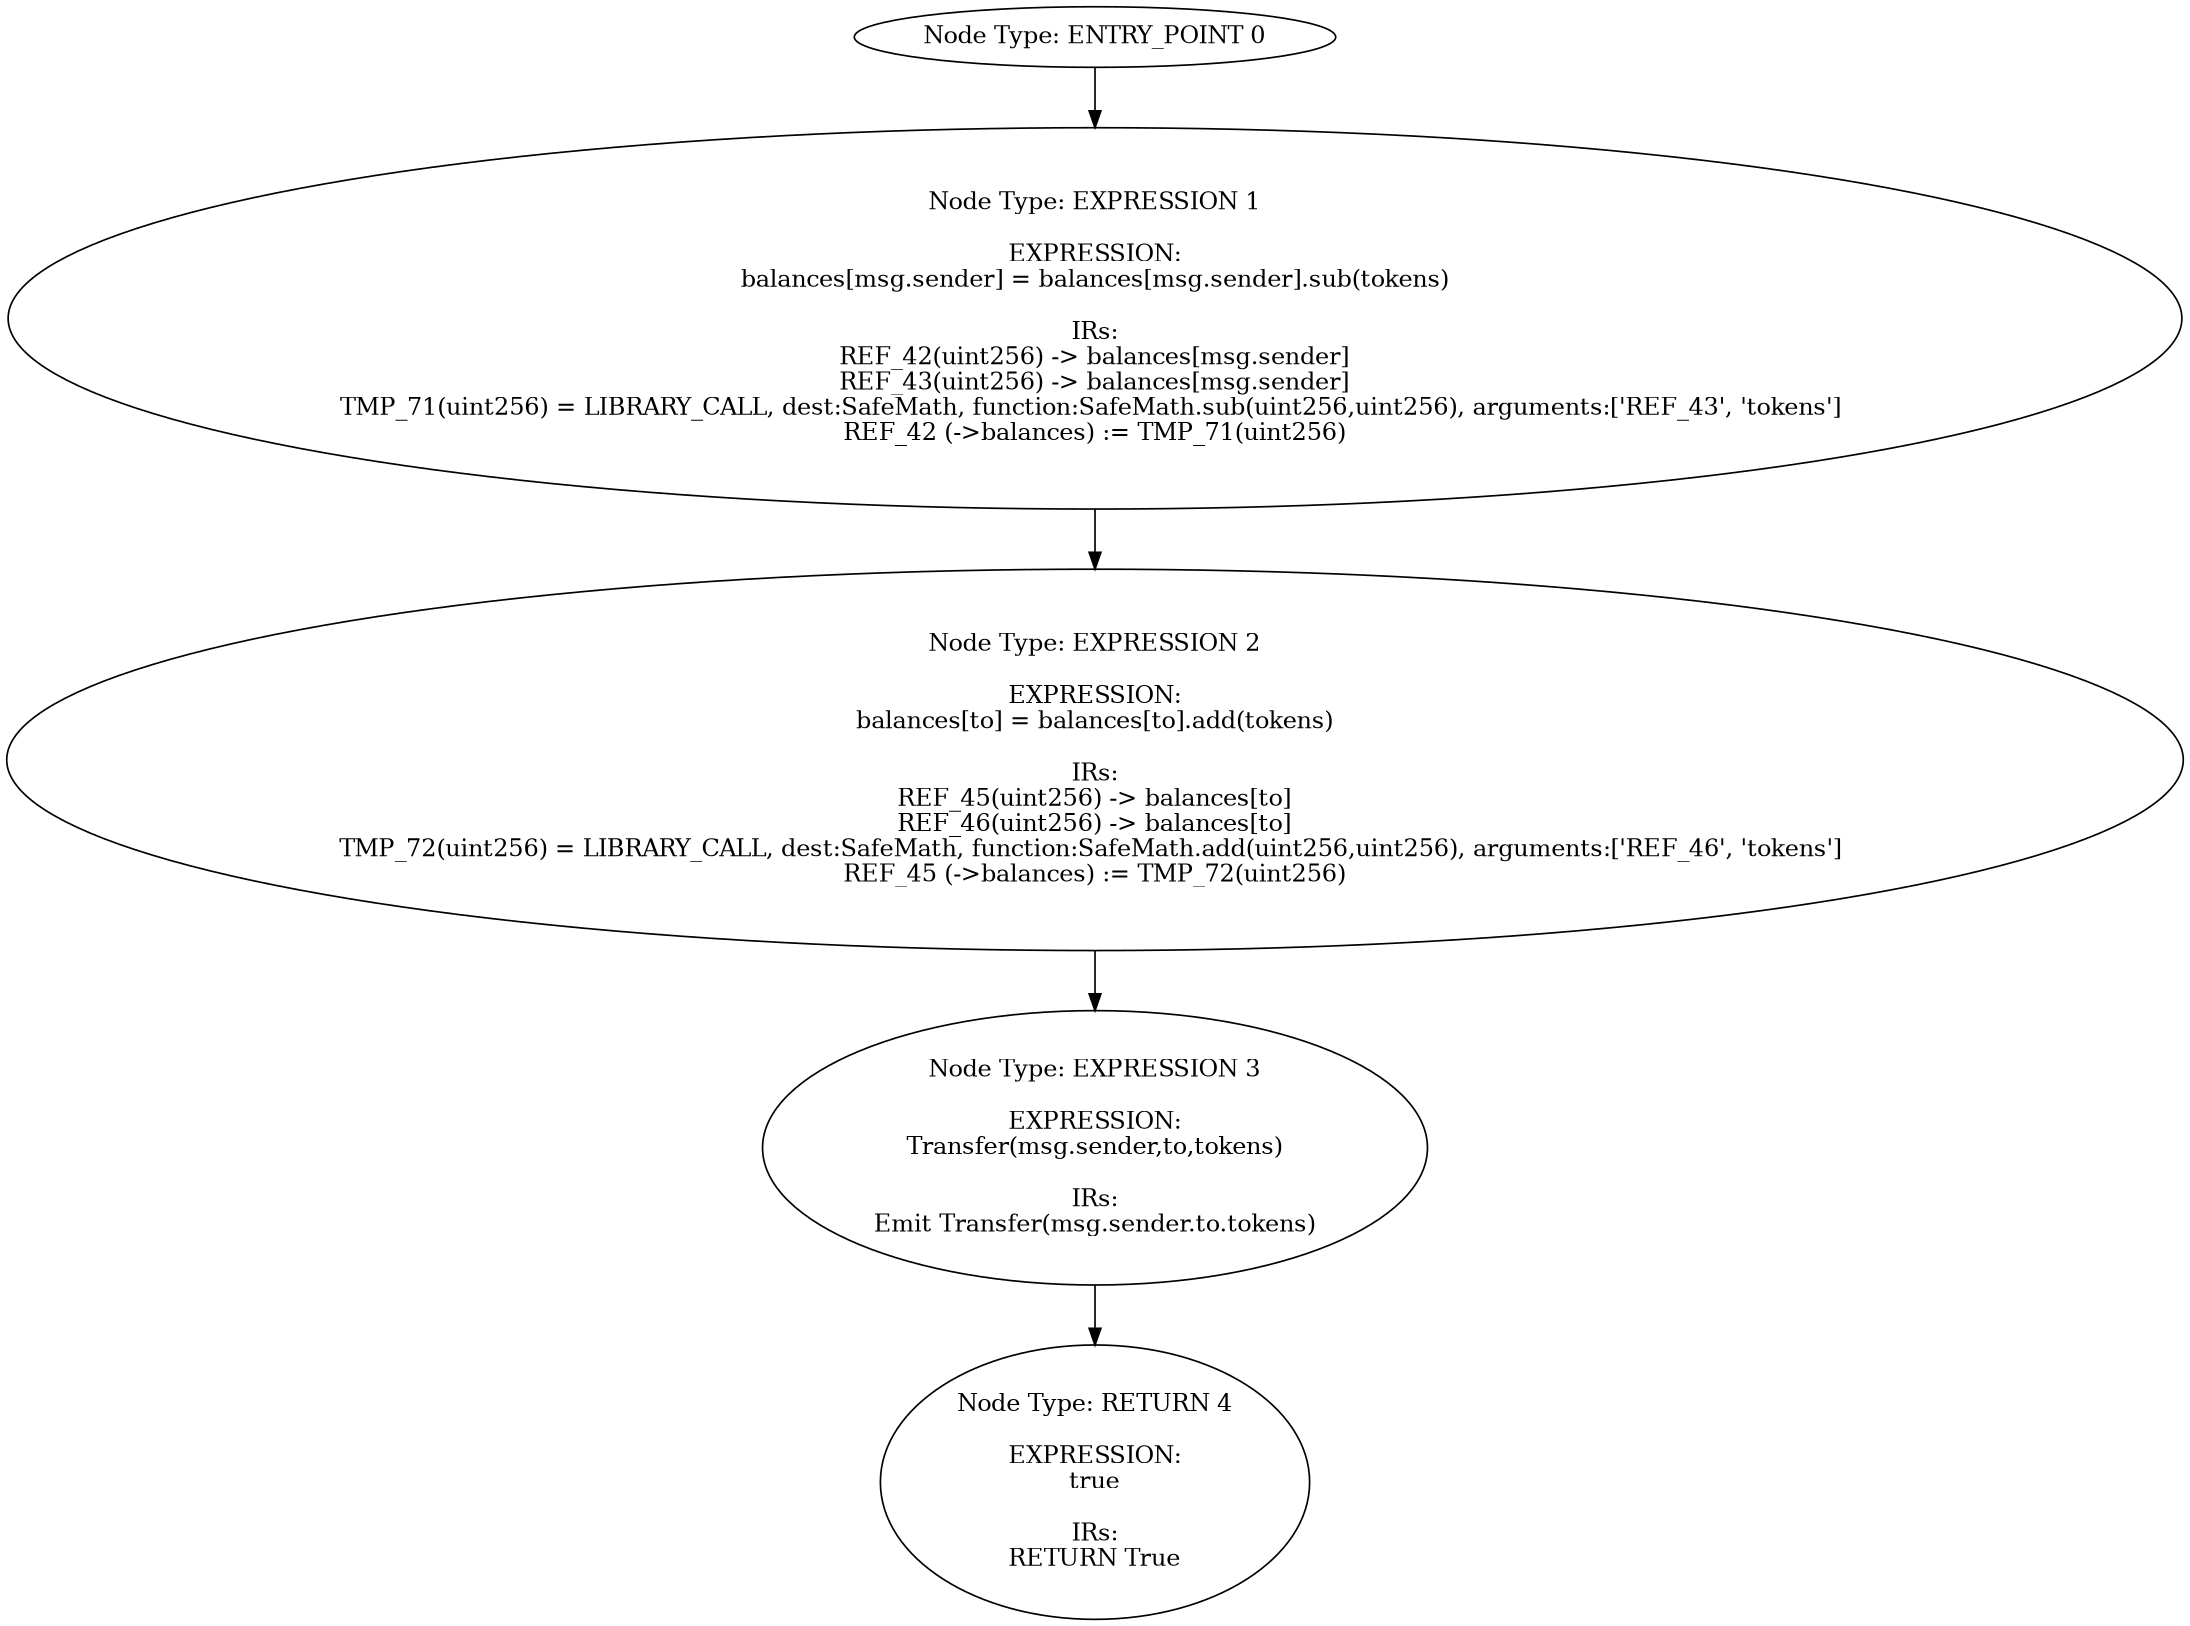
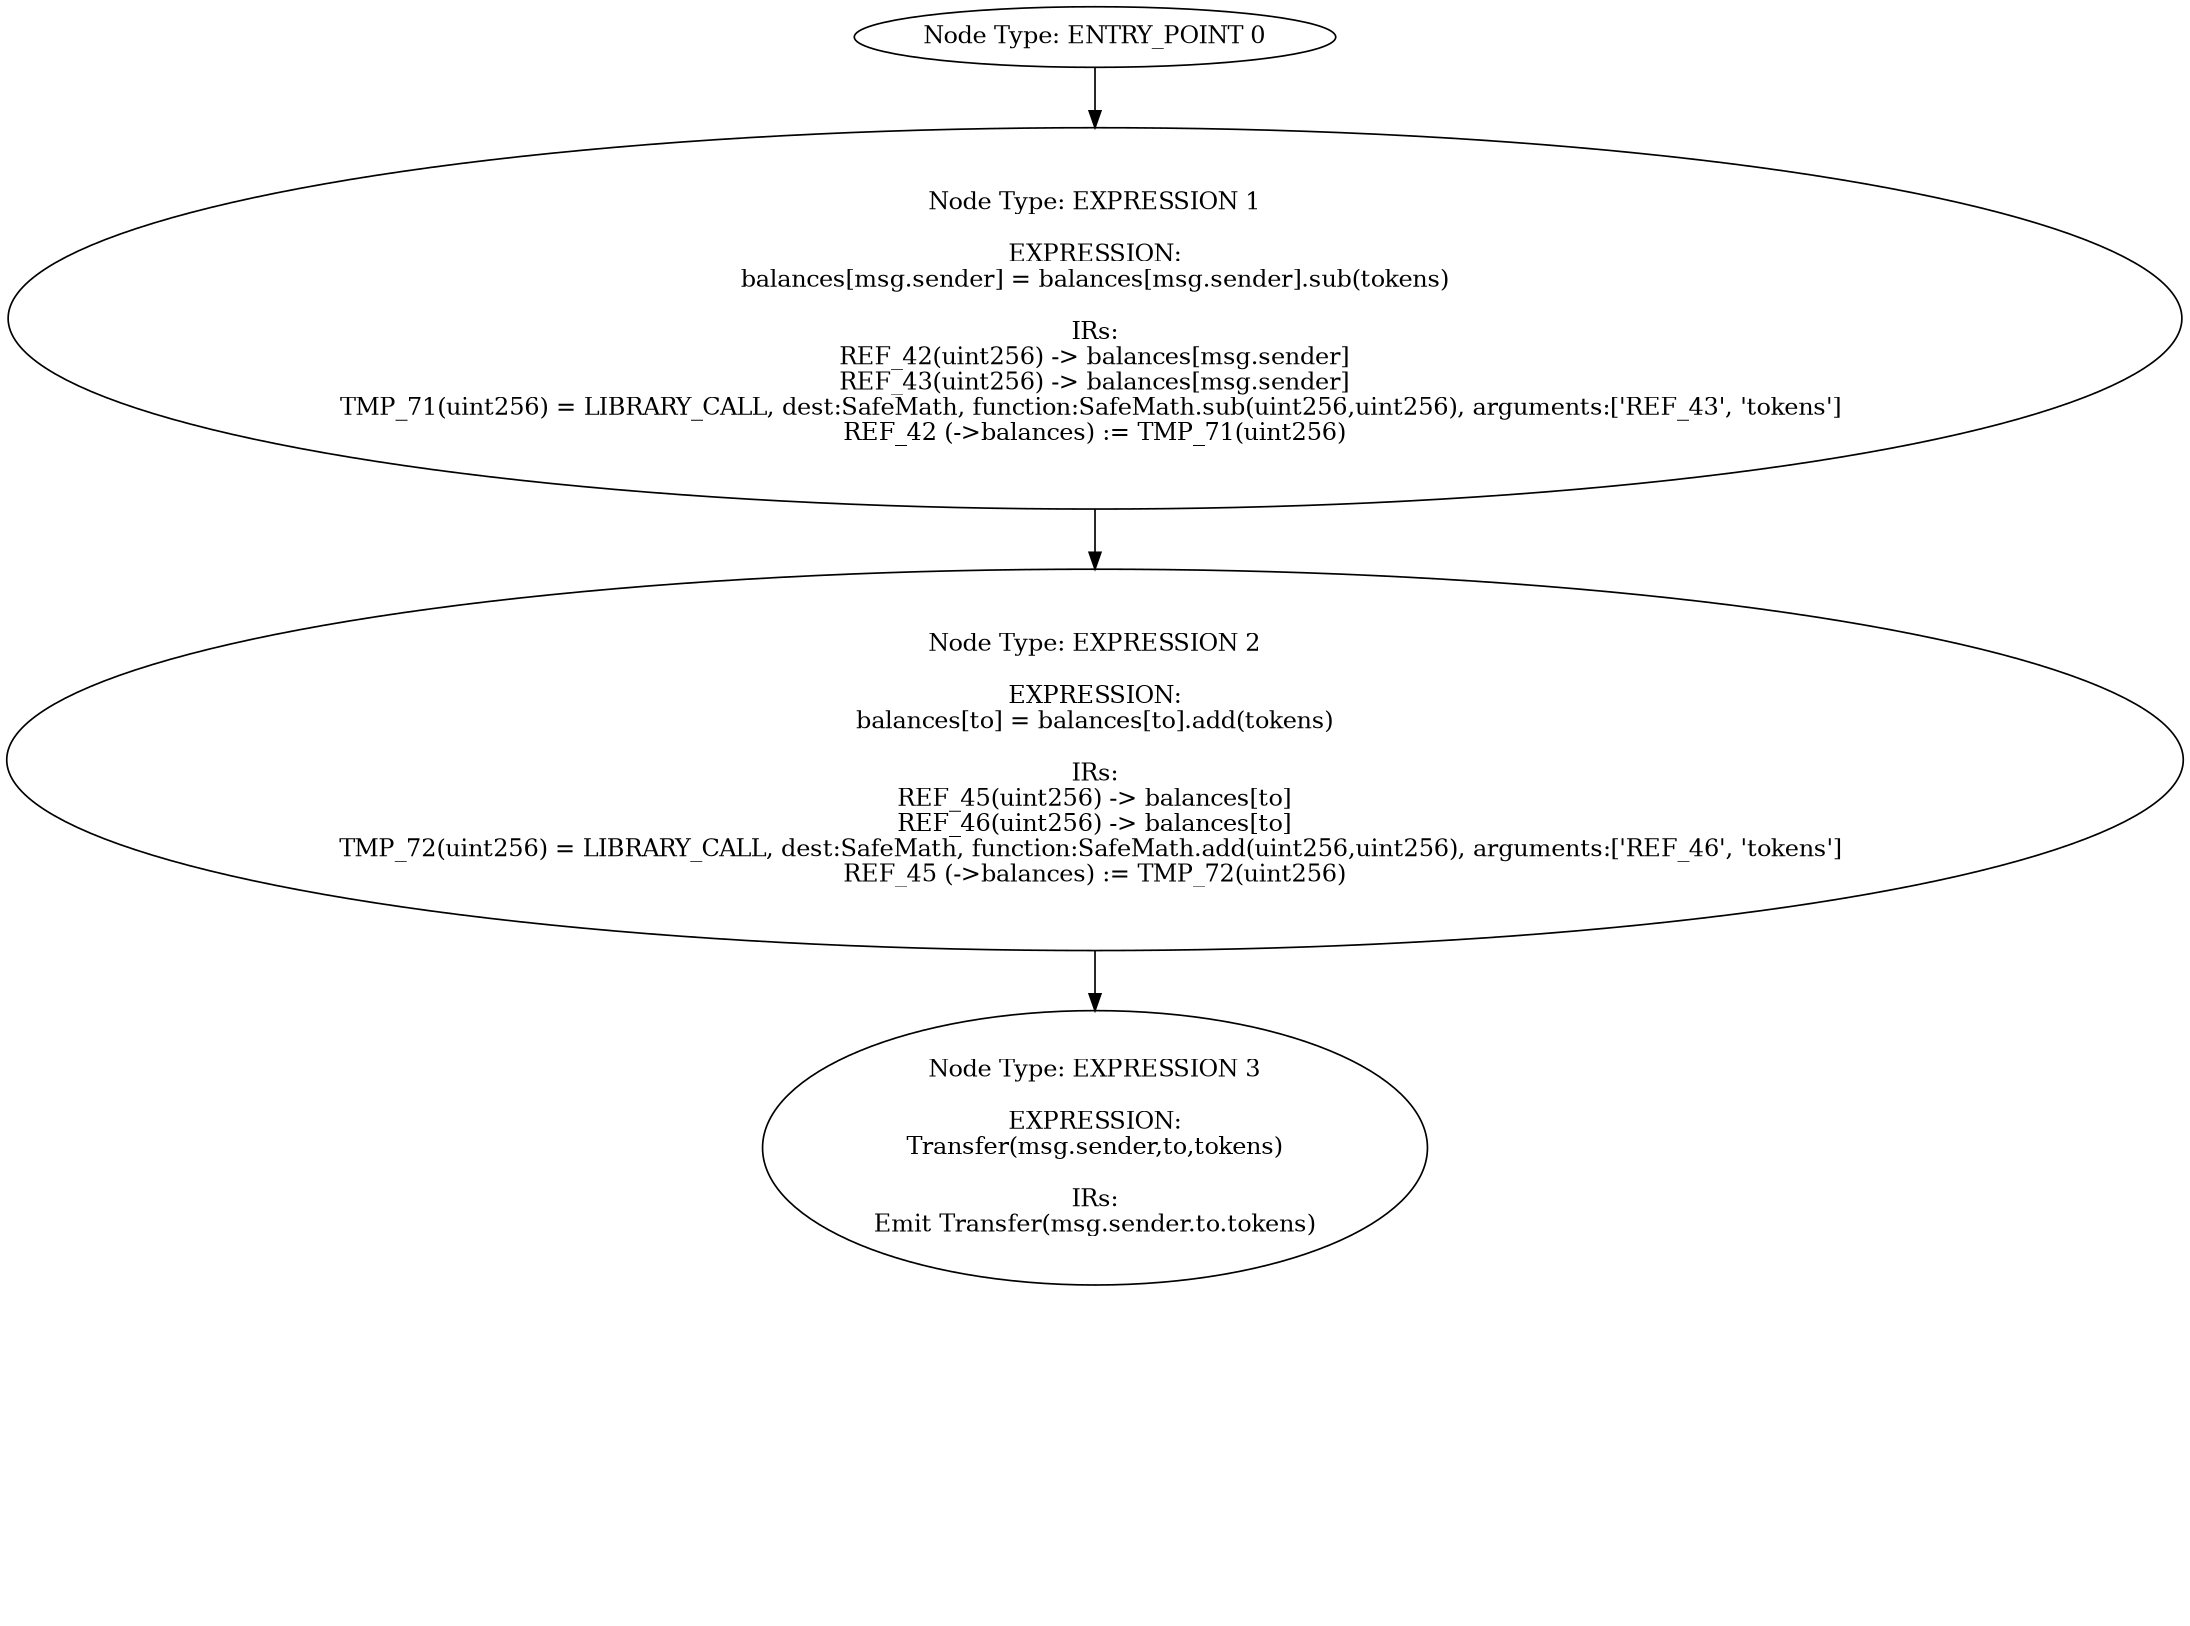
  digraph {
    n1 [label="Node Type: ENTRY_POINT 0\n"]
    n2 [label="Node Type: EXPRESSION 1\n\nEXPRESSION:\nbalances[msg.sender] = balances[msg.sender].sub(tokens)\n\nIRs:\nREF_42(uint256) -> balances[msg.sender]\nREF_43(uint256) -> balances[msg.sender]\nTMP_71(uint256) = LIBRARY_CALL, dest:SafeMath, function:SafeMath.sub(uint256,uint256), arguments:['REF_43', 'tokens'] \nREF_42 (->balances) := TMP_71(uint256)"]
    n3 [label="Node Type: EXPRESSION 2\n\nEXPRESSION:\nbalances[to] = balances[to].add(tokens)\n\nIRs:\nREF_45(uint256) -> balances[to]\nREF_46(uint256) -> balances[to]\nTMP_72(uint256) = LIBRARY_CALL, dest:SafeMath, function:SafeMath.add(uint256,uint256), arguments:['REF_46', 'tokens'] \nREF_45 (->balances) := TMP_72(uint256)"]
    n4 [label="Node Type: EXPRESSION 3\n\nEXPRESSION:\nTransfer(msg.sender,to,tokens)\n\nIRs:\nEmit Transfer(msg.sender.to.tokens)"]
-   n5 [label="Node Type: RETURN 4\n\nEXPRESSION:\ntrue\n\nIRs:\nRETURN True"]
    n1 -> n2
    n2 -> n3
    n3 -> n4
-   n4 -> n5
  }
